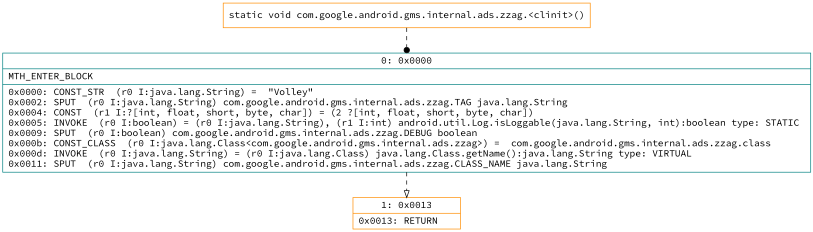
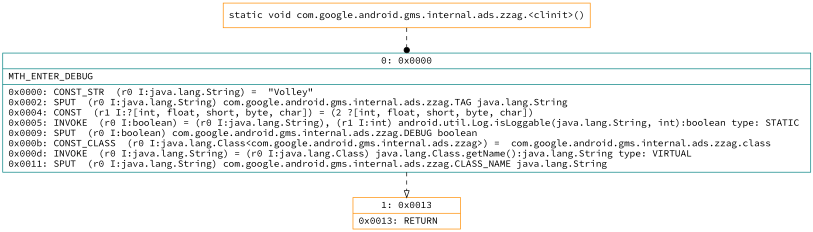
  digraph {
    fontname="Source Code Pro"
    node [shape=record color=darkorange fontname="Source Code Pro"]
    edge [style=dashed fontname="Source Code Pro"]
-   n1 [label="{0\:\ 0x0000|MTH_ENTER_BLOCK\l|0x0000: CONST_STR  (r0 I:java.lang.String) =  \"Volley\" \l0x0002: SPUT  (r0 I:java.lang.String) com.google.android.gms.internal.ads.zzag.TAG java.lang.String \l0x0004: CONST  (r1 I:?[int, float, short, byte, char]) = (2 ?[int, float, short, byte, char]) \l0x0005: INVOKE  (r0 I:boolean) = (r0 I:java.lang.String), (r1 I:int) android.util.Log.isLoggable(java.lang.String, int):boolean type: STATIC \l0x0009: SPUT  (r0 I:boolean) com.google.android.gms.internal.ads.zzag.DEBUG boolean \l0x000b: CONST_CLASS  (r0 I:java.lang.Class\<com.google.android.gms.internal.ads.zzag\>) =  com.google.android.gms.internal.ads.zzag.class \l0x000d: INVOKE  (r0 I:java.lang.String) = (r0 I:java.lang.Class) java.lang.Class.getName():java.lang.String type: VIRTUAL \l0x0011: SPUT  (r0 I:java.lang.String) com.google.android.gms.internal.ads.zzag.CLASS_NAME java.lang.String \l}" color=teal]
+   n1 [label="{0\:\ 0x0000|MTH_ENTER_DEBUG\l|0x0000: CONST_STR  (r0 I:java.lang.String) =  \"Volley\" \l0x0002: SPUT  (r0 I:java.lang.String) com.google.android.gms.internal.ads.zzag.TAG java.lang.String \l0x0004: CONST  (r1 I:?[int, float, short, byte, char]) = (2 ?[int, float, short, byte, char]) \l0x0005: INVOKE  (r0 I:boolean) = (r0 I:java.lang.String), (r1 I:int) android.util.Log.isLoggable(java.lang.String, int):boolean type: STATIC \l0x0009: SPUT  (r0 I:boolean) com.google.android.gms.internal.ads.zzag.DEBUG boolean \l0x000b: CONST_CLASS  (r0 I:java.lang.Class\<com.google.android.gms.internal.ads.zzag\>) =  com.google.android.gms.internal.ads.zzag.class \l0x000d: INVOKE  (r0 I:java.lang.String) = (r0 I:java.lang.Class) java.lang.Class.getName():java.lang.String type: VIRTUAL \l0x0011: SPUT  (r0 I:java.lang.String) com.google.android.gms.internal.ads.zzag.CLASS_NAME java.lang.String \l}" color=teal]
    n2 [label="{1\:\ 0x0013|0x0013: RETURN   \l}"]
    n3 [label="{static void com.google.android.gms.internal.ads.zzag.\<clinit\>() }"]
    n1 -> n2 [arrowhead=onormal]
    n3 -> n1 [arrowhead=dot]
  }
